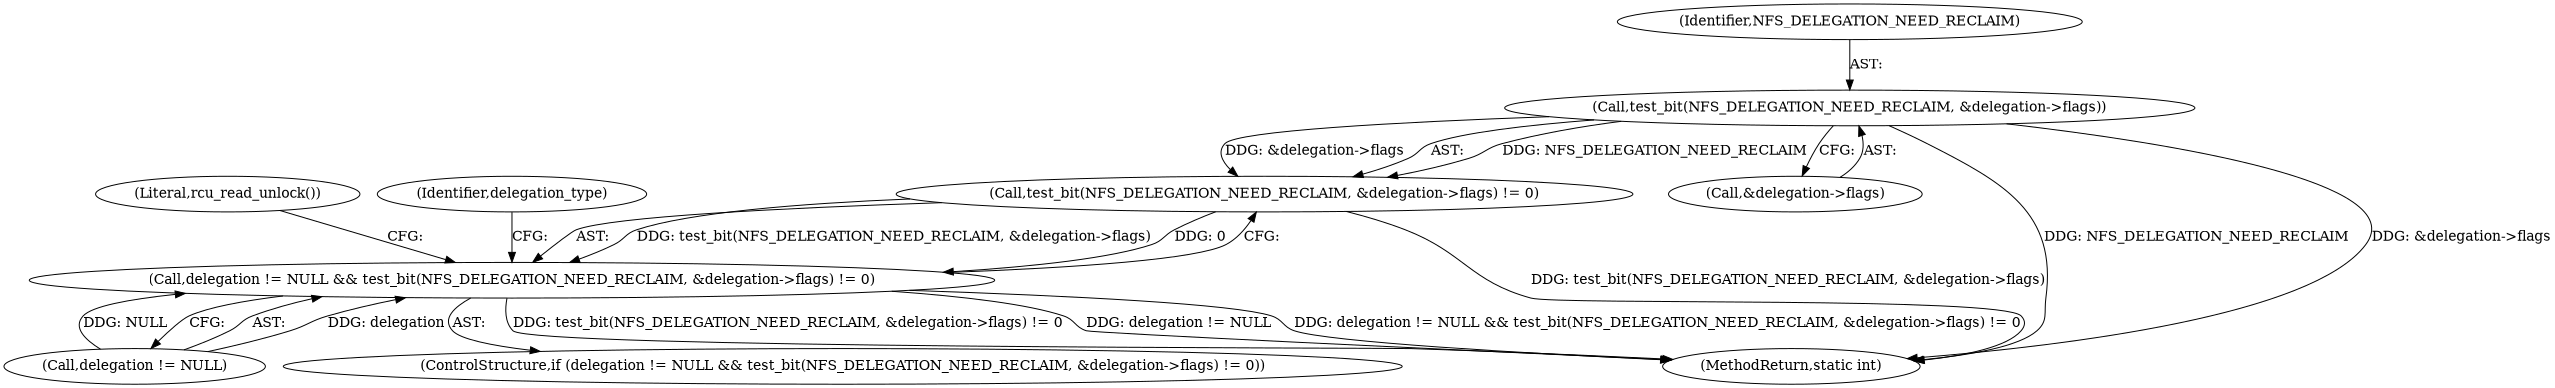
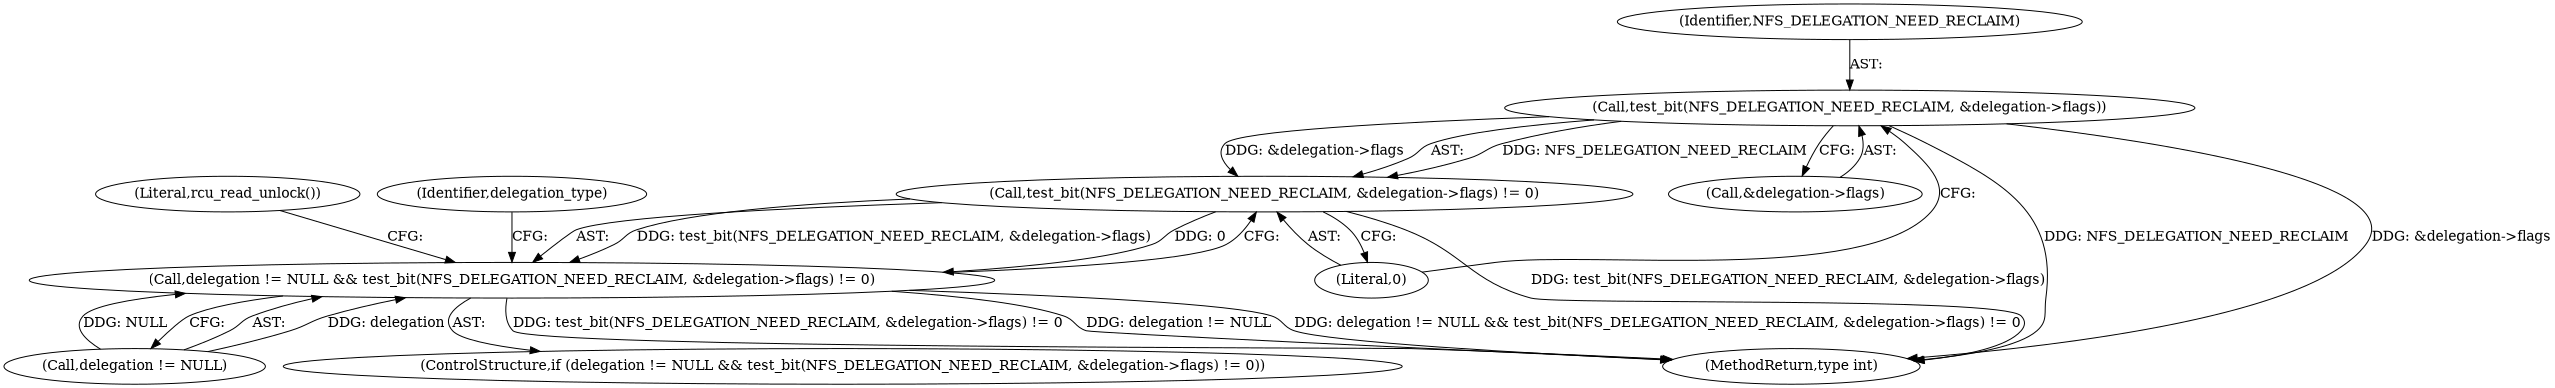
  digraph {
    n1 [label="(Call,test_bit(NFS_DELEGATION_NEED_RECLAIM, &delegation->flags))"]
    n2 [label="(Call,test_bit(NFS_DELEGATION_NEED_RECLAIM, &delegation->flags) != 0)"]
    n3 [label="(Call,&delegation->flags)"]
-   n4 [label="(MethodReturn,static int)"]
+   n4 [label="(MethodReturn,type int)"]
    n5 [label="(Call,delegation != NULL && test_bit(NFS_DELEGATION_NEED_RECLAIM, &delegation->flags) != 0)"]
+   n6 [label="(Literal,0)"]
    n7 [label="(Call,delegation != NULL)"]
    n8 [label="(ControlStructure,if (delegation != NULL && test_bit(NFS_DELEGATION_NEED_RECLAIM, &delegation->flags) != 0))"]
    n9 [label="(Identifier,NFS_DELEGATION_NEED_RECLAIM)"]
    n10 [label="(Literal,rcu_read_unlock())"]
    n11 [label="(Identifier,delegation_type)"]
    n1 -> n2 [label="AST: "]
    n1 -> n2 [label="DDG: NFS_DELEGATION_NEED_RECLAIM"]
    n1 -> n2 [label="DDG: &delegation->flags"]
    n1 -> n3 [label="CFG: "]
    n1 -> n4 [label="DDG: &delegation->flags"]
    n1 -> n4 [label="DDG: NFS_DELEGATION_NEED_RECLAIM"]
    n2 -> n4 [label="DDG: test_bit(NFS_DELEGATION_NEED_RECLAIM, &delegation->flags)"]
    n2 -> n5 [label="AST: "]
    n2 -> n5 [label="DDG: test_bit(NFS_DELEGATION_NEED_RECLAIM, &delegation->flags)"]
    n2 -> n5 [label="DDG: 0"]
+   n2 -> n6 [label="CFG: "]
    n3 -> n1 [label="AST: "]
    n5 -> n2 [label="CFG: "]
    n5 -> n4 [label="DDG: test_bit(NFS_DELEGATION_NEED_RECLAIM, &delegation->flags) != 0"]
    n5 -> n4 [label="DDG: delegation != NULL"]
    n5 -> n4 [label="DDG: delegation != NULL && test_bit(NFS_DELEGATION_NEED_RECLAIM, &delegation->flags) != 0"]
    n5 -> n7 [label="CFG: "]
    n5 -> n8 [label="AST: "]
+   n6 -> n1 [label="CFG: "]
+   n6 -> n2 [label="AST: "]
    n7 -> n5 [label="AST: "]
    n7 -> n5 [label="DDG: delegation"]
    n7 -> n5 [label="DDG: NULL"]
    n9 -> n1 [label="AST: "]
    n10 -> n5 [label="CFG: "]
    n11 -> n5 [label="CFG: "]
  }
